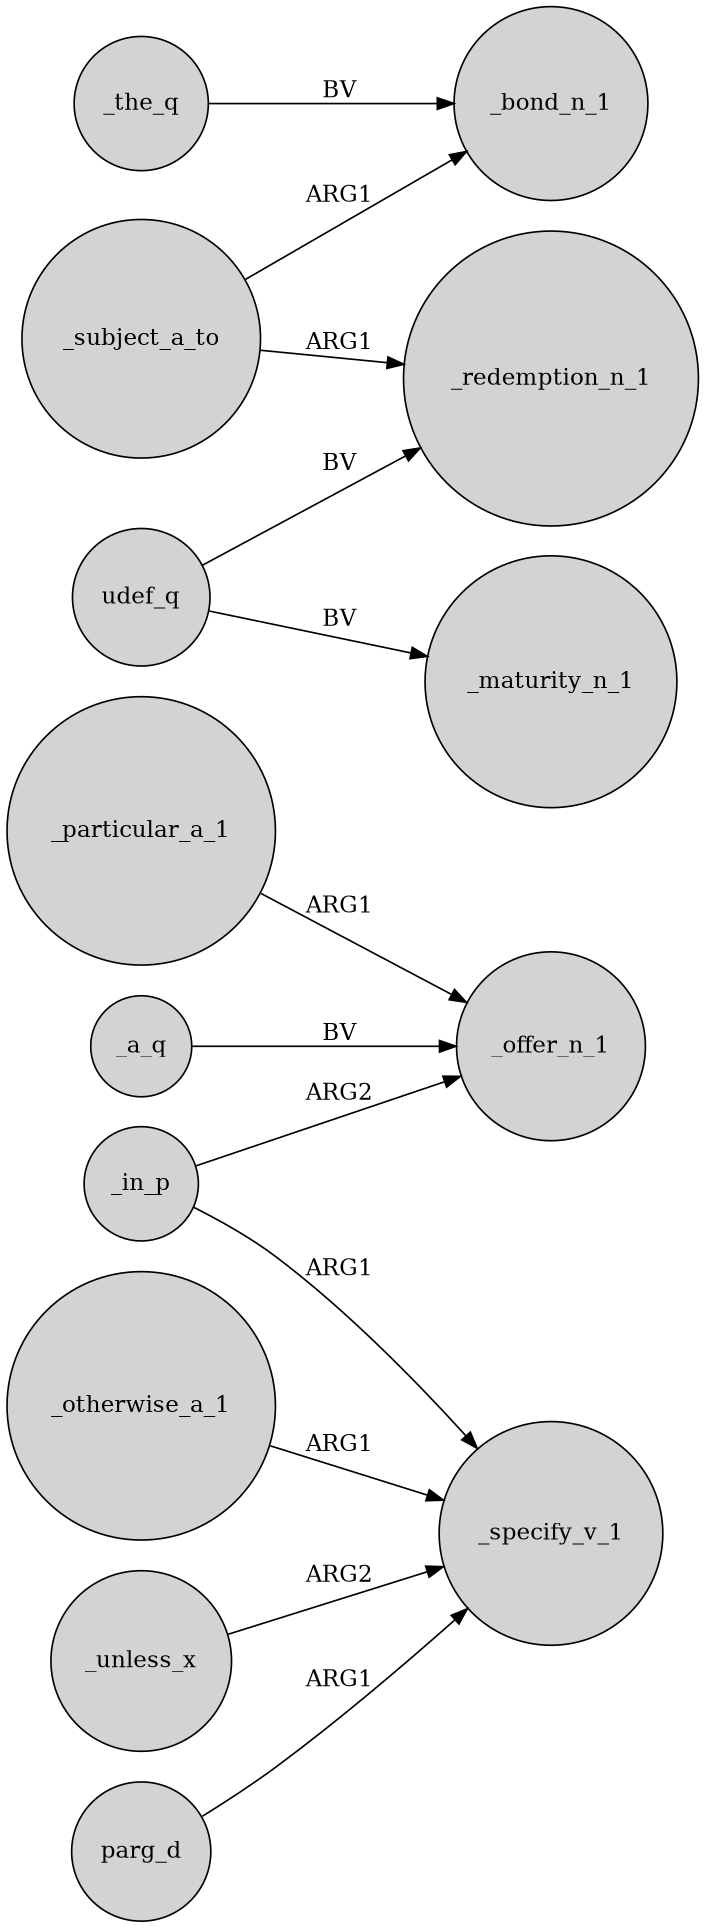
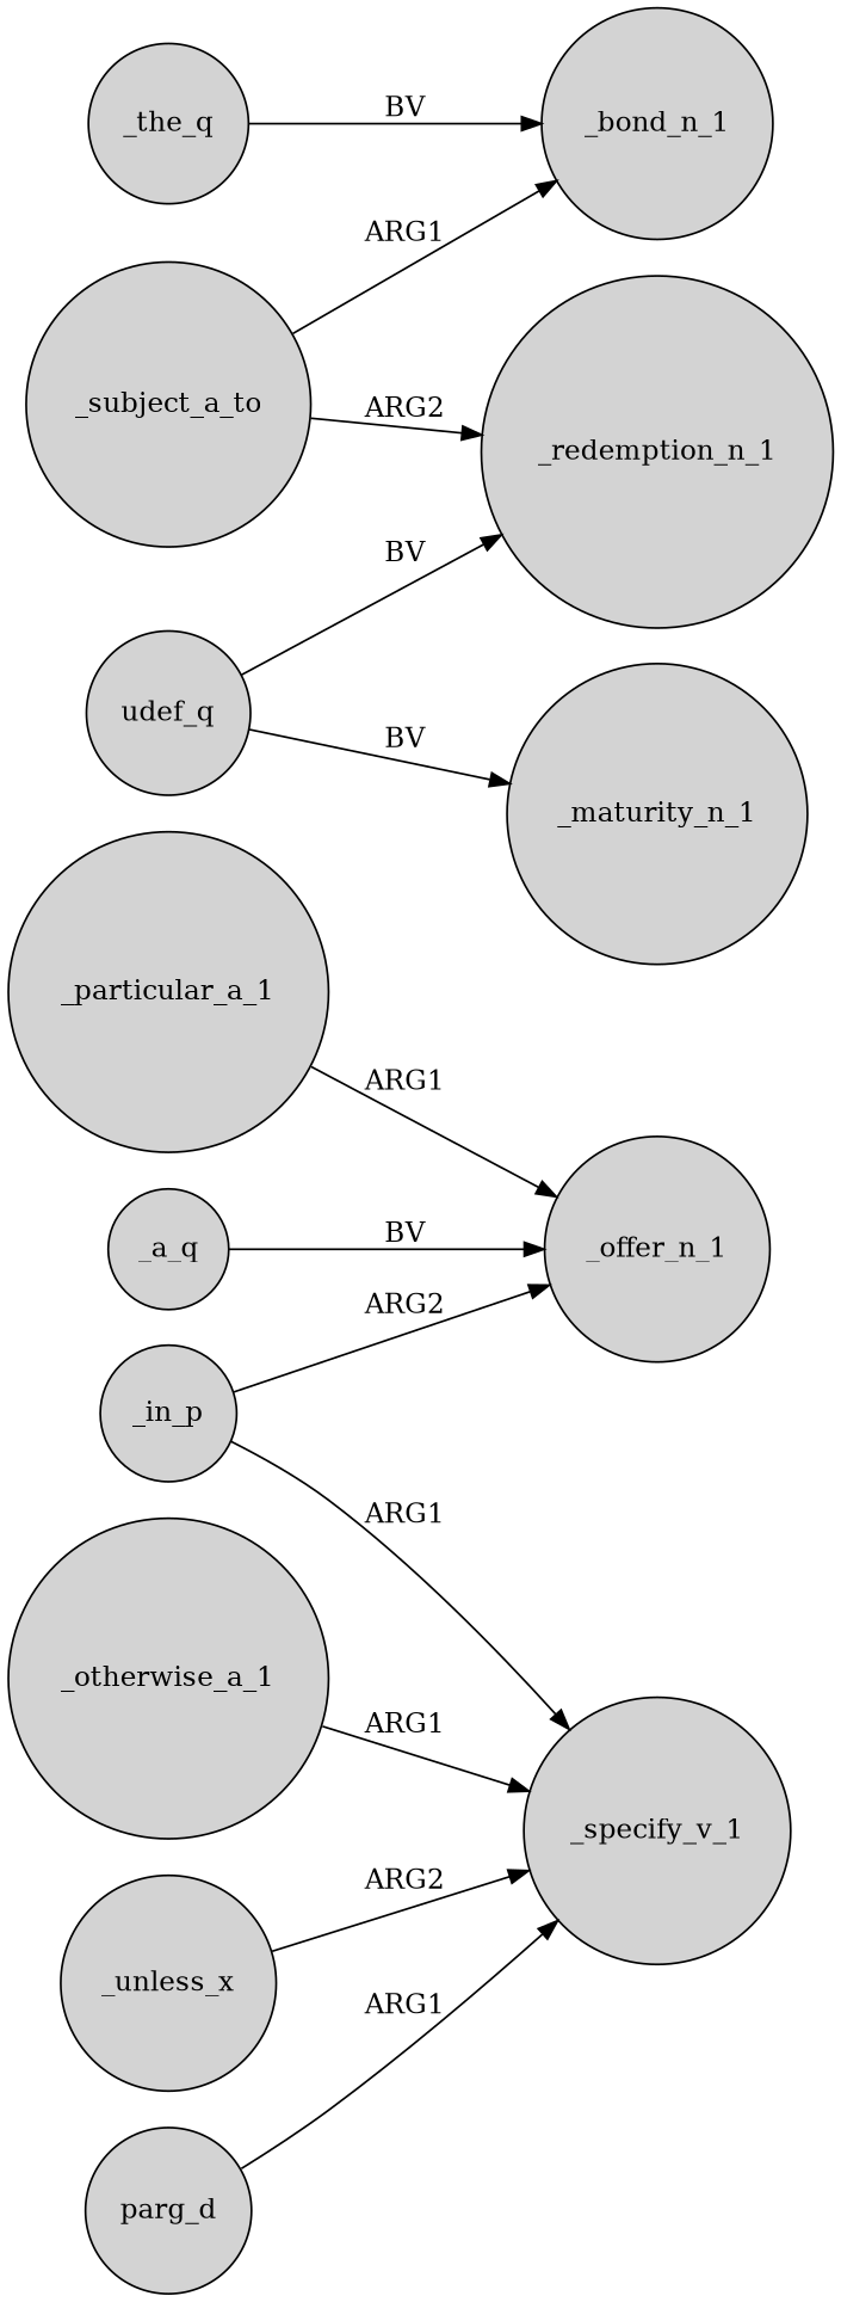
  digraph {
    rankdir=LR
    node [shape=circle style=filled]
    _particular_a_1
    _offer_n_1
    _subject_a_to
    _bond_n_1
    _redemption_n_1
    _otherwise_a_1
    _specify_v_1
    _unless_x
    _a_q
    parg_d
    _in_p
    udef_q
    _maturity_n_1
    _the_q
    _particular_a_1 -> _offer_n_1 [label=ARG1]
    _subject_a_to -> _bond_n_1 [label=ARG1]
-   _subject_a_to -> _redemption_n_1 [label=ARG1]
+   _subject_a_to -> _redemption_n_1 [label=ARG2]
    _otherwise_a_1 -> _specify_v_1 [label=ARG1]
    _unless_x -> _specify_v_1 [label=ARG2]
    _a_q -> _offer_n_1 [label=BV]
    parg_d -> _specify_v_1 [label=ARG1]
    _in_p -> _offer_n_1 [label=ARG2]
    _in_p -> _specify_v_1 [label=ARG1]
    udef_q -> _redemption_n_1 [label=BV]
    udef_q -> _maturity_n_1 [label=BV]
    _the_q -> _bond_n_1 [label=BV]
  }
